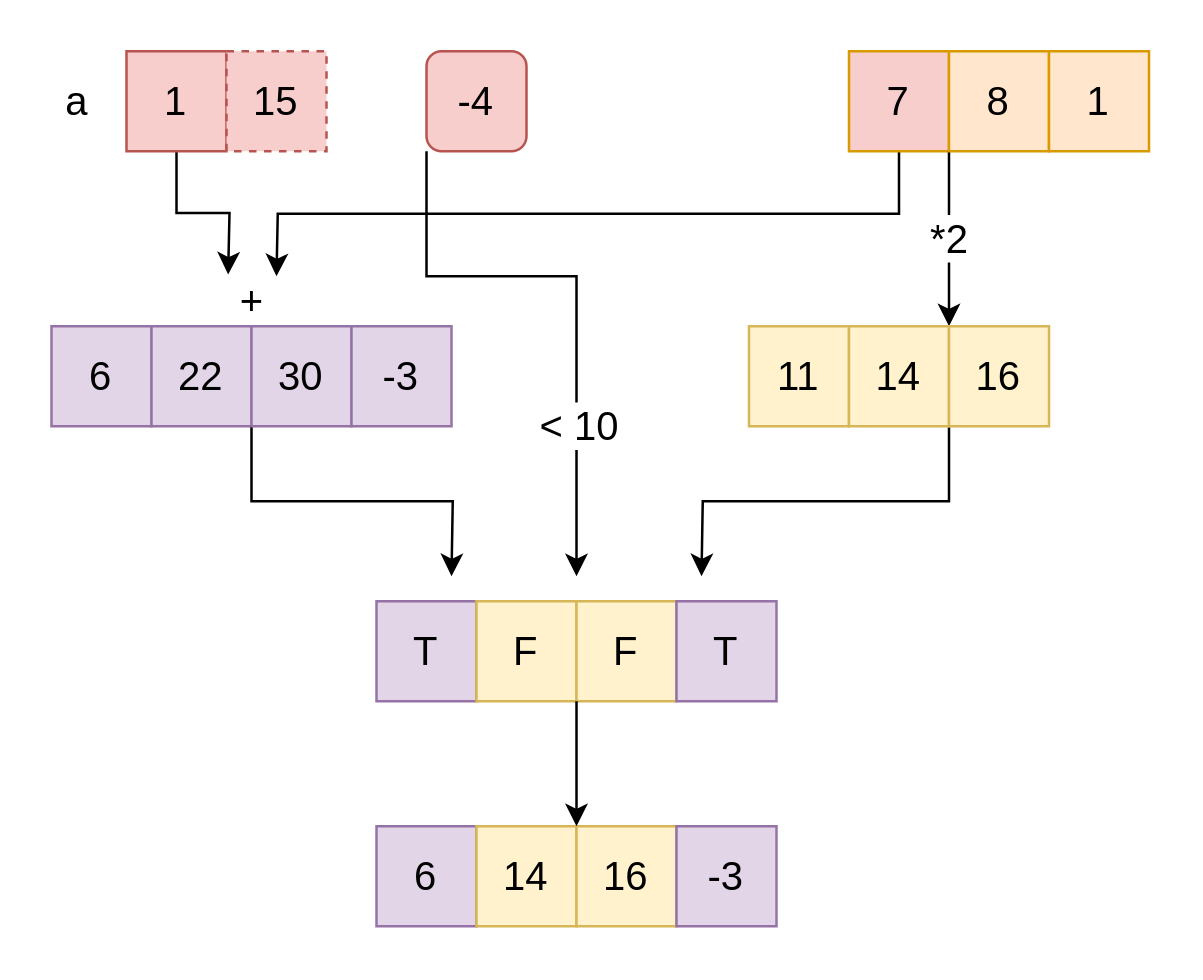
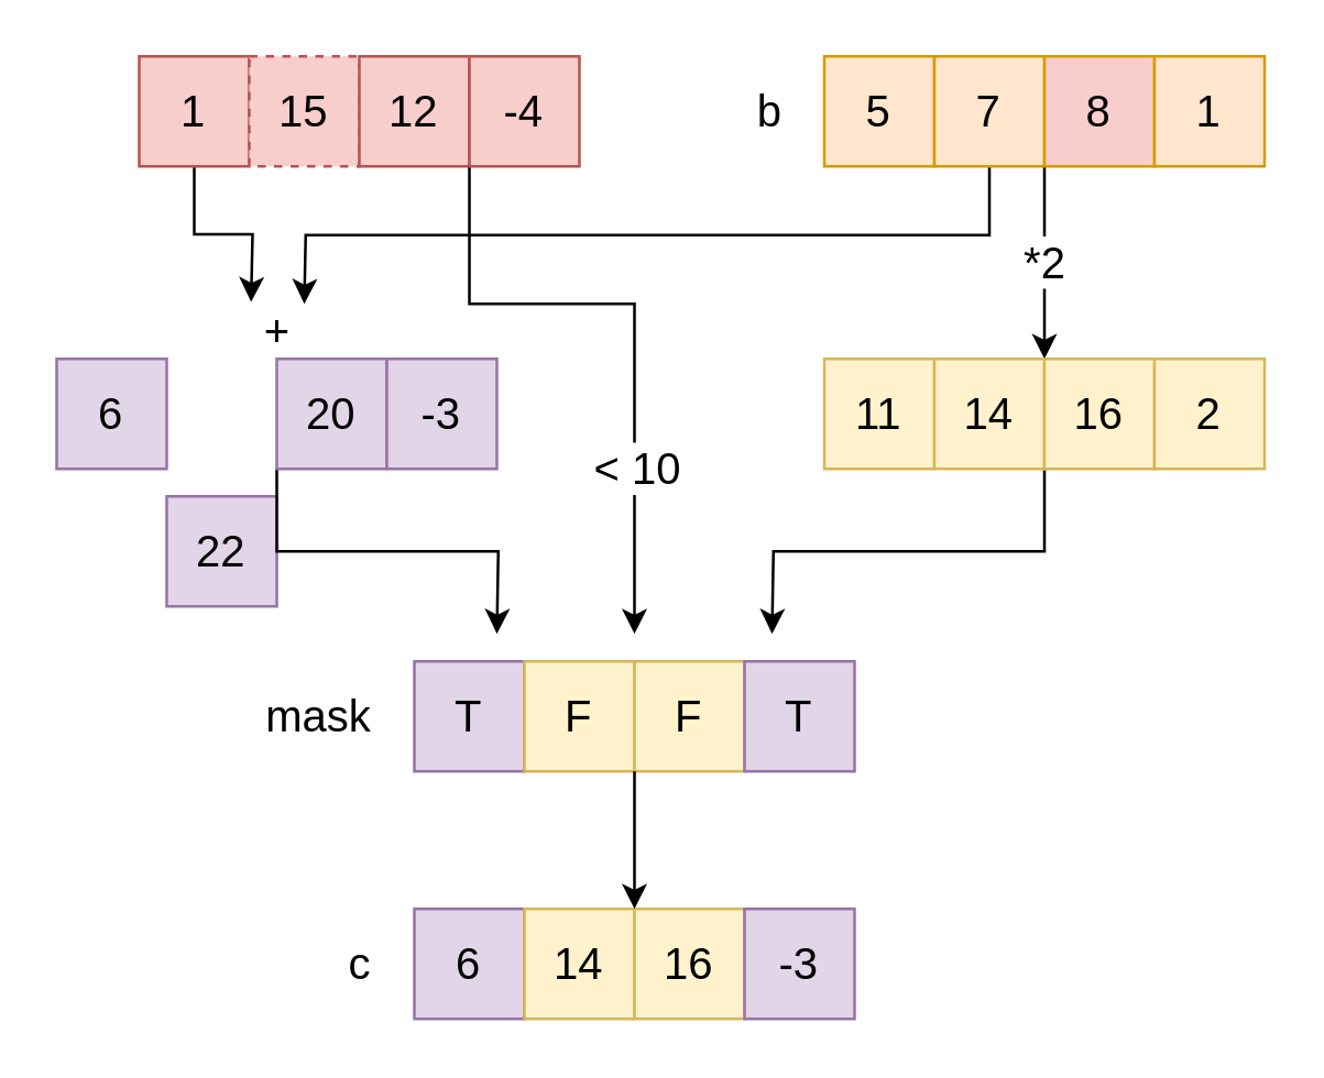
  <mxCell id="0" />
  <mxCell id="1" parent="0" />
  <mxCell id="2" style="edgeStyle=orthogonalEdgeStyle;rounded=0;orthogonalLoop=1;jettySize=auto;html=1;exitX=0.5;exitY=1;exitDx=0;exitDy=0;entryX=0.033;entryY=-0.033;entryDx=0;entryDy=0;entryPerimeter=0;fontSize=16;" edge="1" parent="1" source="3"><mxGeometry relative="1" as="geometry"><mxPoint x="90.66" y="109.34" as="targetPoint" /></mxGeometry></mxCell>
  <mxCell id="3" value="1" style="rounded=0;whiteSpace=wrap;html=1;fillColor=#f8cecc;strokeColor=#b85450;fontSize=16;" vertex="1" parent="1"><mxGeometry x="50" y="20" width="40" height="40" as="geometry" /></mxCell>
  <mxCell id="4" value="15" style="rounded=0;whiteSpace=wrap;html=1;fillColor=#f8cecc;strokeColor=#b85450;fontSize=16;dashed=1;" vertex="1" parent="1"><mxGeometry x="90" y="20" width="40" height="40" as="geometry" /></mxCell>
+ <mxCell id="5" value="12" style="rounded=0;whiteSpace=wrap;html=1;fillColor=#f8cecc;strokeColor=#b85450;fontSize=16;" vertex="1" parent="1"><mxGeometry x="130" y="20" width="40" height="40" as="geometry" /></mxCell>
  <mxCell id="6" style="edgeStyle=orthogonalEdgeStyle;rounded=0;orthogonalLoop=1;jettySize=auto;html=1;exitX=0;exitY=1;exitDx=0;exitDy=0;fontSize=16;" edge="1" parent="1" source="8"><mxGeometry relative="1" as="geometry"><mxPoint x="230" y="230" as="targetPoint" /><Array as="points"><mxPoint x="170" y="110" /><mxPoint x="230" y="110" /></Array></mxGeometry></mxCell>
  <mxCell id="7" value="&amp;lt; 10" style="edgeLabel;html=1;align=center;verticalAlign=middle;resizable=0;points=[];fontSize=16;" vertex="1" connectable="0" parent="6"><mxGeometry x="0.47" relative="1" as="geometry"><mxPoint as="offset" /></mxGeometry></mxCell>
- <mxCell id="8" value="-4" style="whiteSpace=wrap;html=1;fillColor=#f8cecc;strokeColor=#b85450;fontSize=16;rounded=1;" vertex="1" parent="1"><mxGeometry x="170" y="20" width="40" height="40" as="geometry" /></mxCell>
+ <mxCell id="8" value="-4" style="rounded=0;whiteSpace=wrap;html=1;fillColor=#f8cecc;strokeColor=#b85450;fontSize=16;" vertex="1" parent="1"><mxGeometry x="170" y="20" width="40" height="40" as="geometry" /></mxCell>
+ <mxCell id="9" value="5" style="rounded=0;whiteSpace=wrap;html=1;fillColor=#ffe6cc;strokeColor=#d79b00;fontSize=16;" vertex="1" parent="1"><mxGeometry x="299" y="20" width="40" height="40" as="geometry" /></mxCell>
  <mxCell id="10" style="edgeStyle=orthogonalEdgeStyle;rounded=0;orthogonalLoop=1;jettySize=auto;html=1;exitX=0.5;exitY=1;exitDx=0;exitDy=0;fontSize=16;" edge="1" parent="1" source="11"><mxGeometry relative="1" as="geometry"><mxPoint x="110" y="110" as="targetPoint" /></mxGeometry></mxCell>
- <mxCell id="11" value="7" style="rounded=0;whiteSpace=wrap;html=1;fillColor=#f8cecc;strokeColor=#d79b00;fontSize=16;" vertex="1" parent="1"><mxGeometry x="339" y="20" width="40" height="40" as="geometry" /></mxCell>
+ <mxCell id="11" value="7" style="rounded=0;whiteSpace=wrap;html=1;fillColor=#ffe6cc;strokeColor=#d79b00;fontSize=16;" vertex="1" parent="1"><mxGeometry x="339" y="20" width="40" height="40" as="geometry" /></mxCell>
  <mxCell id="12" value="*2" style="edgeStyle=orthogonalEdgeStyle;rounded=0;orthogonalLoop=1;jettySize=auto;html=1;exitX=0;exitY=1;exitDx=0;exitDy=0;entryX=0;entryY=0;entryDx=0;entryDy=0;fontSize=16;" edge="1" parent="1" source="13" target="25"><mxGeometry relative="1" as="geometry" /></mxCell>
- <mxCell id="13" value="8" style="rounded=0;whiteSpace=wrap;html=1;fillColor=#ffe6cc;strokeColor=#d79b00;fontSize=16;" vertex="1" parent="1"><mxGeometry x="379" y="20" width="40" height="40" as="geometry" /></mxCell>
+ <mxCell id="13" value="8" style="rounded=0;whiteSpace=wrap;html=1;fillColor=#f8cecc;strokeColor=#d79b00;fontSize=16;" vertex="1" parent="1"><mxGeometry x="379" y="20" width="40" height="40" as="geometry" /></mxCell>
  <mxCell id="14" value="1" style="rounded=0;whiteSpace=wrap;html=1;fillColor=#ffe6cc;strokeColor=#d79b00;fontSize=16;" vertex="1" parent="1"><mxGeometry x="419" y="20" width="40" height="40" as="geometry" /></mxCell>
  <mxCell id="15" value="6" style="rounded=0;whiteSpace=wrap;html=1;fillColor=#e1d5e7;strokeColor=#9673a6;fontSize=16;" vertex="1" parent="1"><mxGeometry x="20" y="130" width="40" height="40" as="geometry" /></mxCell>
- <mxCell id="16" value="22" style="rounded=0;whiteSpace=wrap;html=1;fillColor=#e1d5e7;strokeColor=#9673a6;fontSize=16;" vertex="1" parent="1"><mxGeometry x="60" y="130" width="40" height="40" as="geometry" /></mxCell>
+ <mxCell id="16" value="22" style="rounded=0;whiteSpace=wrap;html=1;fillColor=#e1d5e7;strokeColor=#9673a6;fontSize=16;" vertex="1" parent="1"><mxGeometry x="60" y="180" width="40" height="40" as="geometry" /></mxCell>
  <mxCell id="17" style="edgeStyle=orthogonalEdgeStyle;rounded=0;orthogonalLoop=1;jettySize=auto;html=1;exitX=0;exitY=1;exitDx=0;exitDy=0;fontSize=16;" edge="1" parent="1" source="18"><mxGeometry relative="1" as="geometry"><mxPoint x="180" y="230" as="targetPoint" /></mxGeometry></mxCell>
- <mxCell id="18" value="30" style="rounded=0;whiteSpace=wrap;html=1;fillColor=#e1d5e7;strokeColor=#9673a6;fontSize=16;" vertex="1" parent="1"><mxGeometry x="100" y="130" width="40" height="40" as="geometry" /></mxCell>
+ <mxCell id="18" value="20" style="rounded=0;whiteSpace=wrap;html=1;fillColor=#e1d5e7;strokeColor=#9673a6;fontSize=16;" vertex="1" parent="1"><mxGeometry x="100" y="130" width="40" height="40" as="geometry" /></mxCell>
  <mxCell id="19" value="-3" style="rounded=0;whiteSpace=wrap;html=1;fillColor=#e1d5e7;strokeColor=#9673a6;fontSize=16;" vertex="1" parent="1"><mxGeometry x="140" y="130" width="40" height="40" as="geometry" /></mxCell>
- <mxCell id="20" value="a" style="text;html=1;align=center;verticalAlign=middle;resizable=0;points=[];autosize=1;fontSize=16;" vertex="1" parent="1"><mxGeometry x="20" y="30" width="20" height="20" as="geometry" /></mxCell>
+ <mxCell id="21" value="b" style="text;html=1;align=center;verticalAlign=middle;resizable=0;points=[];autosize=1;fontSize=16;" vertex="1" parent="1"><mxGeometry x="269" y="30" width="20" height="20" as="geometry" /></mxCell>
  <mxCell id="22" value="11" style="rounded=0;whiteSpace=wrap;html=1;fillColor=#fff2cc;strokeColor=#d6b656;fontSize=16;" vertex="1" parent="1"><mxGeometry x="299" y="130" width="40" height="40" as="geometry" /></mxCell>
  <mxCell id="23" style="edgeStyle=orthogonalEdgeStyle;rounded=0;orthogonalLoop=1;jettySize=auto;html=1;exitX=1;exitY=1;exitDx=0;exitDy=0;fontSize=16;" edge="1" parent="1" source="24"><mxGeometry relative="1" as="geometry"><mxPoint x="280" y="230" as="targetPoint" /></mxGeometry></mxCell>
  <mxCell id="24" value="14" style="rounded=0;whiteSpace=wrap;html=1;fillColor=#fff2cc;strokeColor=#d6b656;fontSize=16;" vertex="1" parent="1"><mxGeometry x="339" y="130" width="40" height="40" as="geometry" /></mxCell>
  <mxCell id="25" value="16" style="rounded=0;whiteSpace=wrap;html=1;fillColor=#fff2cc;strokeColor=#d6b656;fontSize=16;" vertex="1" parent="1"><mxGeometry x="379" y="130" width="40" height="40" as="geometry" /></mxCell>
+ <mxCell id="26" value="2" style="rounded=0;whiteSpace=wrap;html=1;fillColor=#fff2cc;strokeColor=#d6b656;fontSize=16;" vertex="1" parent="1"><mxGeometry x="419" y="130" width="40" height="40" as="geometry" /></mxCell>
  <mxCell id="27" value="T" style="rounded=0;whiteSpace=wrap;html=1;fillColor=#e1d5e7;strokeColor=#9673a6;fontSize=16;" vertex="1" parent="1"><mxGeometry x="150" y="240" width="40" height="40" as="geometry" /></mxCell>
  <mxCell id="28" value="F" style="rounded=0;whiteSpace=wrap;html=1;fillColor=#fff2cc;strokeColor=#d6b656;fontSize=16;" vertex="1" parent="1"><mxGeometry x="190" y="240" width="40" height="40" as="geometry" /></mxCell>
  <mxCell id="29" value="F" style="rounded=0;whiteSpace=wrap;html=1;fillColor=#fff2cc;strokeColor=#d6b656;fontSize=16;" vertex="1" parent="1"><mxGeometry x="230" y="240" width="40" height="40" as="geometry" /></mxCell>
  <mxCell id="30" value="T" style="rounded=0;whiteSpace=wrap;html=1;fillColor=#e1d5e7;strokeColor=#9673a6;fontSize=16;" vertex="1" parent="1"><mxGeometry x="270" y="240" width="40" height="40" as="geometry" /></mxCell>
+ <mxCell id="31" value="mask" style="text;html=1;align=center;verticalAlign=middle;resizable=0;points=[];autosize=1;fontSize=16;" vertex="1" parent="1"><mxGeometry x="90" y="250" width="50" height="20" as="geometry" /></mxCell>
  <mxCell id="32" value="6" style="rounded=0;whiteSpace=wrap;html=1;fillColor=#e1d5e7;strokeColor=#9673a6;fontSize=16;" vertex="1" parent="1"><mxGeometry x="150" y="330" width="40" height="40" as="geometry" /></mxCell>
  <mxCell id="33" value="14" style="rounded=0;whiteSpace=wrap;html=1;fillColor=#fff2cc;strokeColor=#d6b656;fontSize=16;" vertex="1" parent="1"><mxGeometry x="190" y="330" width="40" height="40" as="geometry" /></mxCell>
  <mxCell id="34" value="16" style="rounded=0;whiteSpace=wrap;html=1;fillColor=#fff2cc;strokeColor=#d6b656;fontSize=16;" vertex="1" parent="1"><mxGeometry x="230" y="330" width="40" height="40" as="geometry" /></mxCell>
  <mxCell id="35" value="-3" style="rounded=0;whiteSpace=wrap;html=1;fillColor=#e1d5e7;strokeColor=#9673a6;fontSize=16;" vertex="1" parent="1"><mxGeometry x="270" y="330" width="40" height="40" as="geometry" /></mxCell>
+ <mxCell id="36" value="c" style="text;html=1;align=center;verticalAlign=middle;resizable=0;points=[];autosize=1;fontSize=16;" vertex="1" parent="1"><mxGeometry x="120" y="340" width="20" height="20" as="geometry" /></mxCell>
  <mxCell id="37" value="" style="endArrow=classic;html=1;exitX=0;exitY=1;exitDx=0;exitDy=0;entryX=0;entryY=0;entryDx=0;entryDy=0;fontSize=16;" edge="1" parent="1" source="29" target="34"><mxGeometry width="50" height="50" relative="1" as="geometry"><mxPoint x="330" y="260" as="sourcePoint" /><mxPoint x="380" y="210" as="targetPoint" /></mxGeometry></mxCell>
  <mxCell id="38" value="+" style="text;html=1;align=center;verticalAlign=middle;resizable=0;points=[];autosize=1;fontSize=16;" vertex="1" parent="1"><mxGeometry x="90" y="110" width="20" height="20" as="geometry" /></mxCell>
